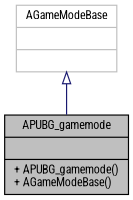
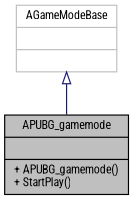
  digraph {
    fontname="Roboto Condensed"
    node [fontname="Roboto Condensed" fontsize=10 shape=record style=filled]
-   n1 [color=black fillcolor=grey75 fontcolor=black height=0.2 label="{APUBG_gamemode\n||+ APUBG_gamemode()\l+ AGameModeBase()\l}" width=0.4]
+   n1 [color=black fillcolor=grey75 fontcolor=black height=0.2 label="{APUBG_gamemode\n||+ APUBG_gamemode()\l+ StartPlay()\l}" width=0.4]
    n2 [color=grey75 fillcolor=white height=0.2 label="{AGameModeBase\n||}" width=0.4]
    n2 -> n1 [arrowtail=onormal color=midnightblue dir=back fontname="Roboto Condensed" fontsize=10 labelfontname=Helvetica labelfontsize=10 style=solid]
  }
